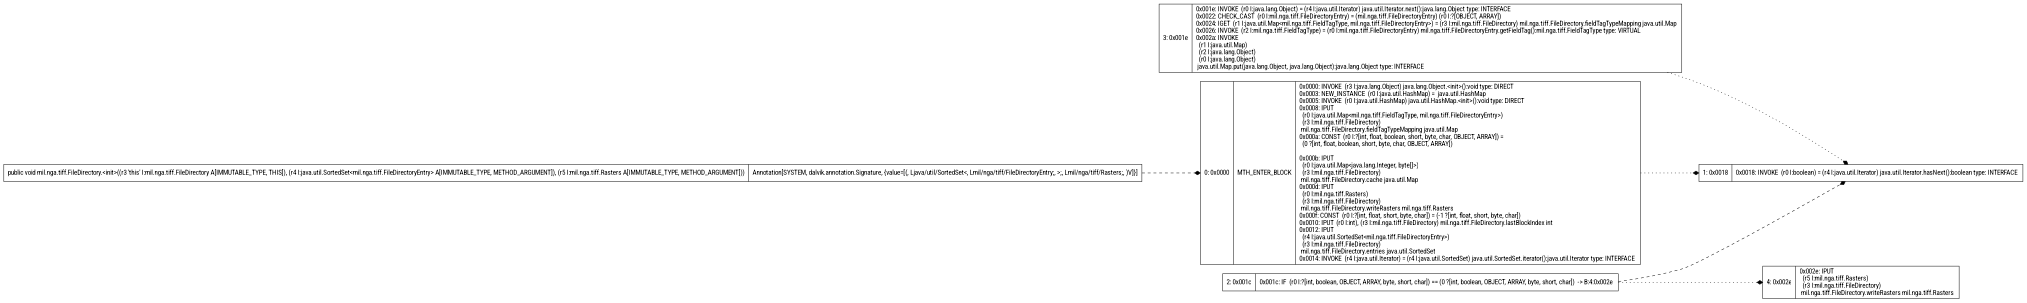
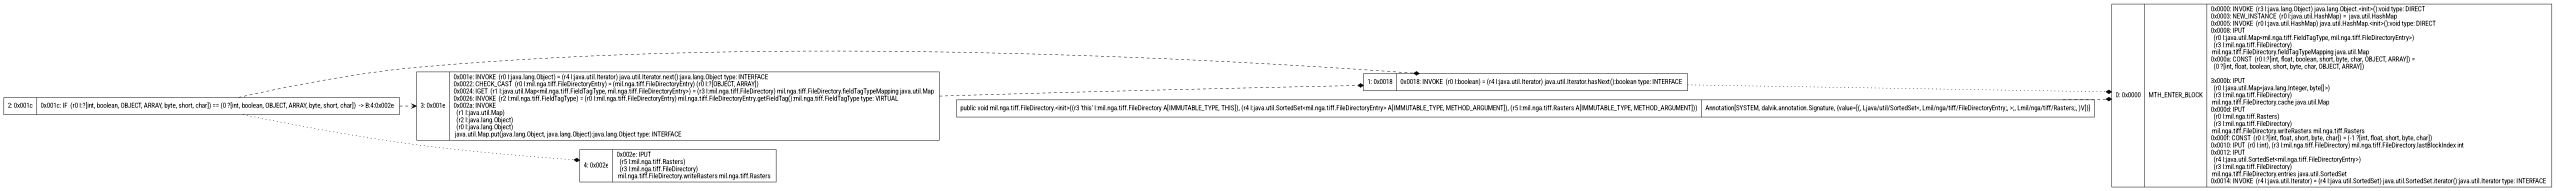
  digraph {
    fontname="Roboto Condensed"
    rankdir=LR
    node [fontname="Roboto Condensed" shape=record]
    edge [arrowhead=diamond fontname="Roboto Condensed" style=dotted]
-   n1 [label="{0\:\ 0x0000|MTH_ENTER_BLOCK\l|0x0000: INVOKE  (r3 I:java.lang.Object) java.lang.Object.\<init\>():void type: DIRECT \l0x0003: NEW_INSTANCE  (r0 I:java.util.HashMap) =  java.util.HashMap \l0x0005: INVOKE  (r0 I:java.util.HashMap) java.util.HashMap.\<init\>():void type: DIRECT \l0x0008: IPUT  \l  (r0 I:java.util.Map\<mil.nga.tiff.FieldTagType, mil.nga.tiff.FileDirectoryEntry\>)\l  (r3 I:mil.nga.tiff.FileDirectory)\l mil.nga.tiff.FileDirectory.fieldTagTypeMapping java.util.Map \l0x000a: CONST  (r0 I:?[int, float, boolean, short, byte, char, OBJECT, ARRAY]) = \l  (0 ?[int, float, boolean, short, byte, char, OBJECT, ARRAY])\l \l0x000b: IPUT  \l  (r0 I:java.util.Map\<java.lang.Integer, byte[]\>)\l  (r3 I:mil.nga.tiff.FileDirectory)\l mil.nga.tiff.FileDirectory.cache java.util.Map \l0x000d: IPUT  \l  (r0 I:mil.nga.tiff.Rasters)\l  (r3 I:mil.nga.tiff.FileDirectory)\l mil.nga.tiff.FileDirectory.writeRasters mil.nga.tiff.Rasters \l0x000f: CONST  (r0 I:?[int, float, short, byte, char]) = (\-1 ?[int, float, short, byte, char]) \l0x0010: IPUT  (r0 I:int), (r3 I:mil.nga.tiff.FileDirectory) mil.nga.tiff.FileDirectory.lastBlockIndex int \l0x0012: IPUT  \l  (r4 I:java.util.SortedSet\<mil.nga.tiff.FileDirectoryEntry\>)\l  (r3 I:mil.nga.tiff.FileDirectory)\l mil.nga.tiff.FileDirectory.entries java.util.SortedSet \l0x0014: INVOKE  (r4 I:java.util.Iterator) = (r4 I:java.util.SortedSet) java.util.SortedSet.iterator():java.util.Iterator type: INTERFACE \l}"]
+   n1 [label="{0\:\ 0x0000|MTH_ENTER_BLOCK\l|0x0000: INVOKE  (r3 I:java.lang.Object) java.lang.Object.\<init\>():void type: DIRECT \l0x0003: NEW_INSTANCE  (r0 I:java.util.HashMap) =  java.util.HashMap \l0x0005: INVOKE  (r0 I:java.util.HashMap) java.util.HashMap.\<init\>():void type: DIRECT \l0x0008: IPUT  \l  (r0 I:java.util.Map\<mil.nga.tiff.FieldTagType, mil.nga.tiff.FileDirectoryEntry\>)\l  (r3 I:mil.nga.tiff.FileDirectory)\l mil.nga.tiff.FileDirectory.fieldTagTypeMapping java.util.Map \l0x000a: CONST  (r0 I:?[int, float, boolean, short, byte, char, OBJECT, ARRAY]) = \l  (0 ?[int, float, boolean, short, byte, char, OBJECT, ARRAY])\l \l3x000b: IPUT  \l  (r0 I:java.util.Map\<java.lang.Integer, byte[]\>)\l  (r3 I:mil.nga.tiff.FileDirectory)\l mil.nga.tiff.FileDirectory.cache java.util.Map \l0x000d: IPUT  \l  (r0 I:mil.nga.tiff.Rasters)\l  (r3 I:mil.nga.tiff.FileDirectory)\l mil.nga.tiff.FileDirectory.writeRasters mil.nga.tiff.Rasters \l0x000f: CONST  (r0 I:?[int, float, short, byte, char]) = (\-1 ?[int, float, short, byte, char]) \l0x0010: IPUT  (r0 I:int), (r3 I:mil.nga.tiff.FileDirectory) mil.nga.tiff.FileDirectory.lastBlockIndex int \l0x0012: IPUT  \l  (r4 I:java.util.SortedSet\<mil.nga.tiff.FileDirectoryEntry\>)\l  (r3 I:mil.nga.tiff.FileDirectory)\l mil.nga.tiff.FileDirectory.entries java.util.SortedSet \l0x0014: INVOKE  (r4 I:java.util.Iterator) = (r4 I:java.util.SortedSet) java.util.SortedSet.iterator():java.util.Iterator type: INTERFACE \l}"]
    n2 [label="{1\:\ 0x0018|0x0018: INVOKE  (r0 I:boolean) = (r4 I:java.util.Iterator) java.util.Iterator.hasNext():boolean type: INTERFACE \l}"]
    n3 [label="{2\:\ 0x001c|0x001c: IF  (r0 I:?[int, boolean, OBJECT, ARRAY, byte, short, char]) == (0 ?[int, boolean, OBJECT, ARRAY, byte, short, char])  \-\> B:4:0x002e \l}"]
    n4 [label="{3\:\ 0x001e|0x001e: INVOKE  (r0 I:java.lang.Object) = (r4 I:java.util.Iterator) java.util.Iterator.next():java.lang.Object type: INTERFACE \l0x0022: CHECK_CAST  (r0 I:mil.nga.tiff.FileDirectoryEntry) = (mil.nga.tiff.FileDirectoryEntry) (r0 I:?[OBJECT, ARRAY]) \l0x0024: IGET  (r1 I:java.util.Map\<mil.nga.tiff.FieldTagType, mil.nga.tiff.FileDirectoryEntry\>) = (r3 I:mil.nga.tiff.FileDirectory) mil.nga.tiff.FileDirectory.fieldTagTypeMapping java.util.Map \l0x0026: INVOKE  (r2 I:mil.nga.tiff.FieldTagType) = (r0 I:mil.nga.tiff.FileDirectoryEntry) mil.nga.tiff.FileDirectoryEntry.getFieldTag():mil.nga.tiff.FieldTagType type: VIRTUAL \l0x002a: INVOKE  \l  (r1 I:java.util.Map)\l  (r2 I:java.lang.Object)\l  (r0 I:java.lang.Object)\l java.util.Map.put(java.lang.Object, java.lang.Object):java.lang.Object type: INTERFACE \l}"]
    n5 [label="{4\:\ 0x002e|0x002e: IPUT  \l  (r5 I:mil.nga.tiff.Rasters)\l  (r3 I:mil.nga.tiff.FileDirectory)\l mil.nga.tiff.FileDirectory.writeRasters mil.nga.tiff.Rasters \l}"]
    n6 [label="{public void mil.nga.tiff.FileDirectory.\<init\>((r3 'this' I:mil.nga.tiff.FileDirectory A[IMMUTABLE_TYPE, THIS]), (r4 I:java.util.SortedSet\<mil.nga.tiff.FileDirectoryEntry\> A[IMMUTABLE_TYPE, METHOD_ARGUMENT]), (r5 I:mil.nga.tiff.Rasters A[IMMUTABLE_TYPE, METHOD_ARGUMENT]))  | Annotation[SYSTEM, dalvik.annotation.Signature, \{value=[(, Ljava\/util\/SortedSet\<, Lmil\/nga\/tiff\/FileDirectoryEntry;, \>;, Lmil\/nga\/tiff\/Rasters;, )V]\}]\l}"]
-   n1 -> n2
+   n2 -> n1
    n3 -> n2 [style=dashed]
+   n3 -> n4 [arrowhead=vee style=dashed]
    n3 -> n5
-   n4 -> n2
+   n4 -> n2 [style=dashed]
    n6 -> n1 [style=dashed]
  }
